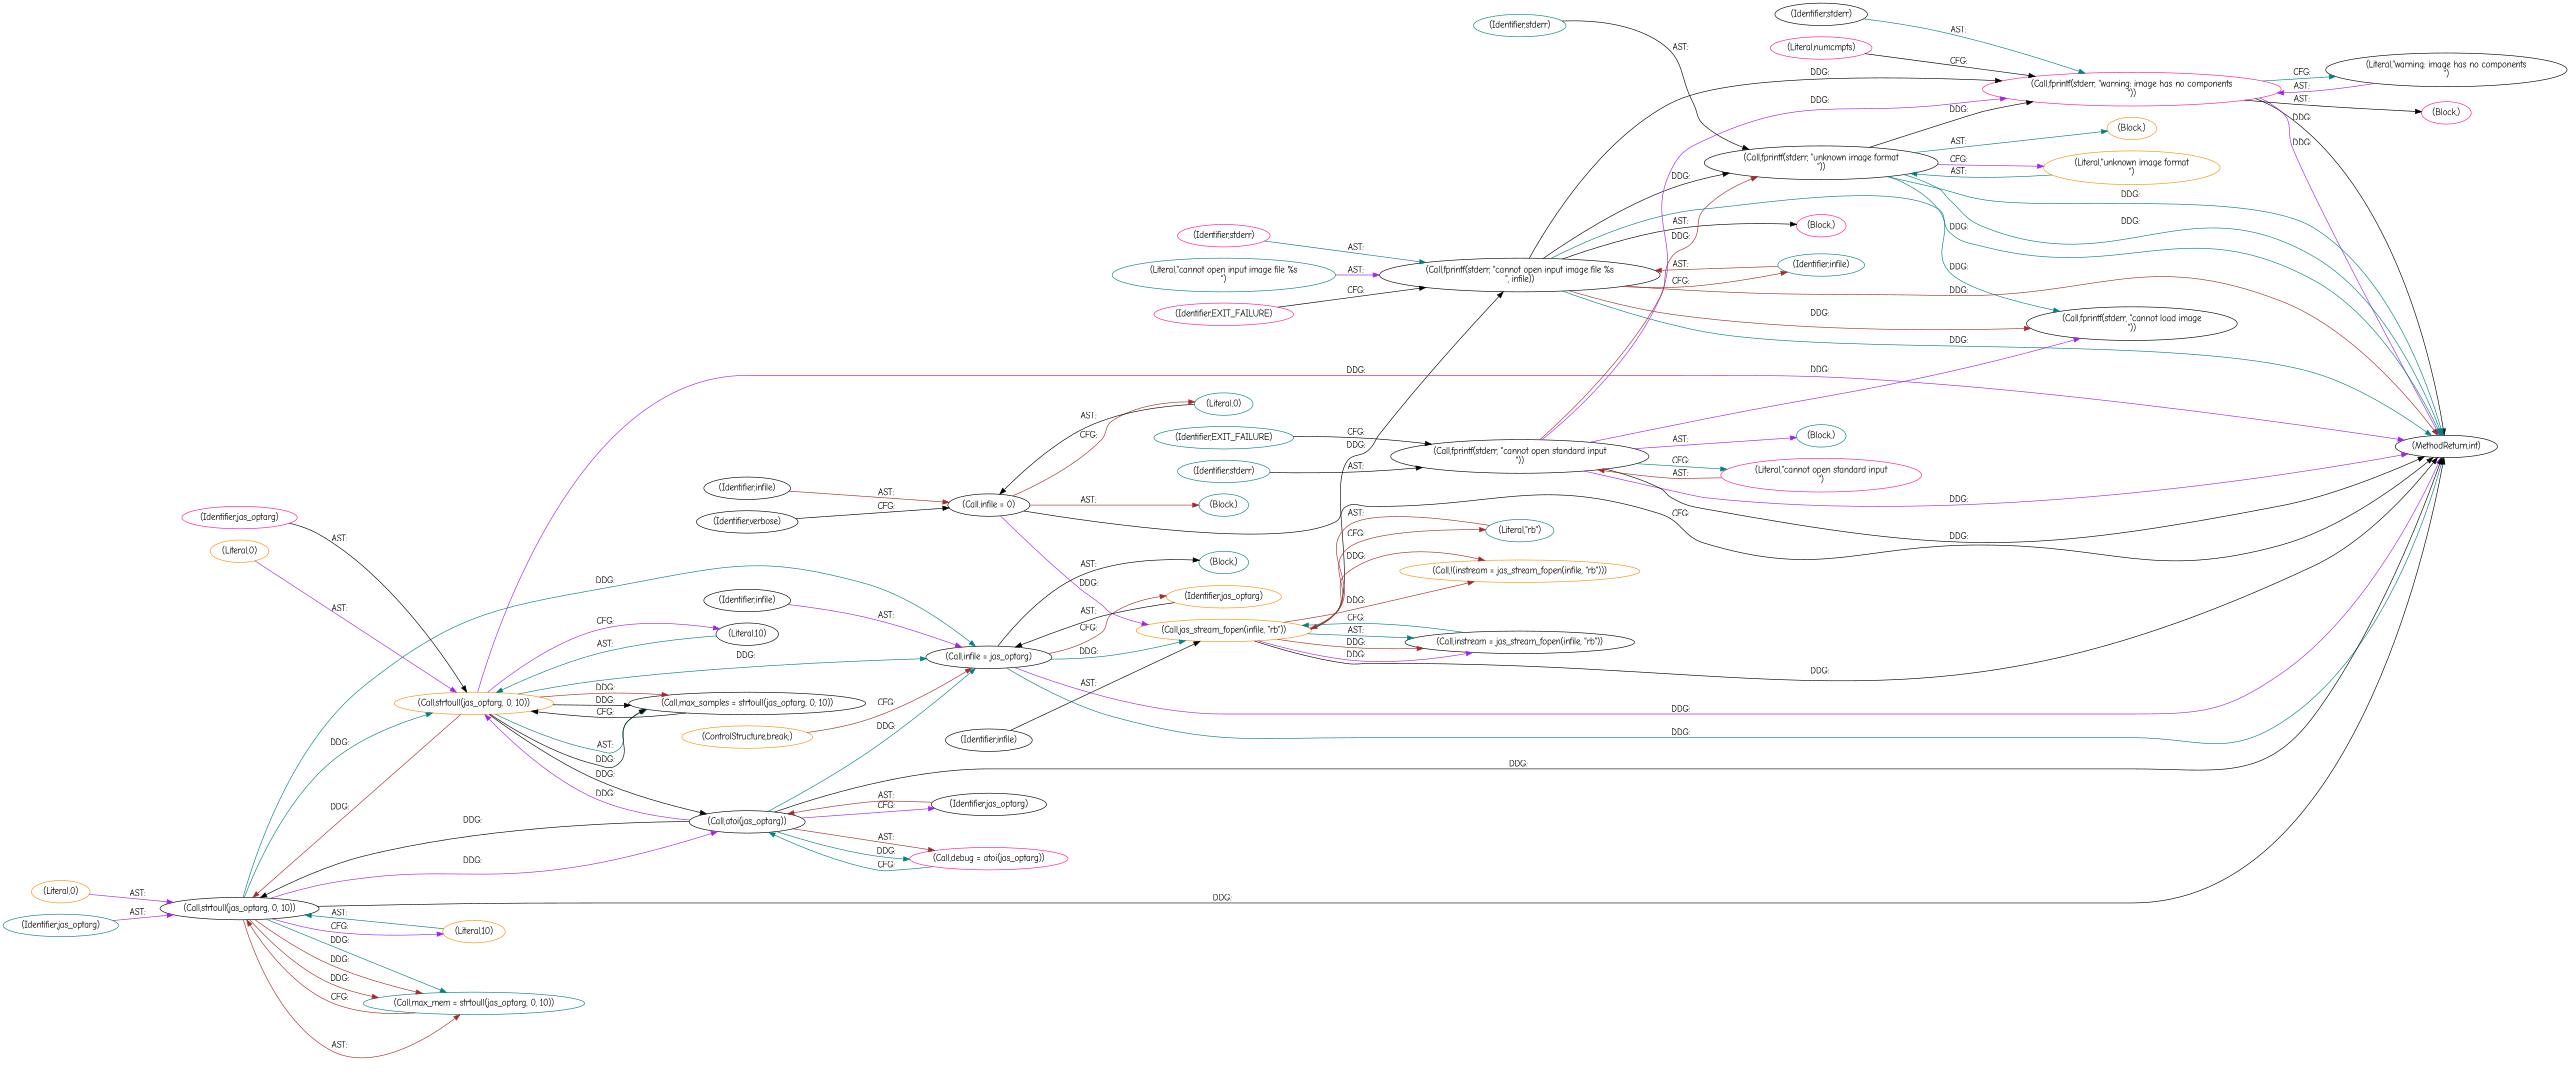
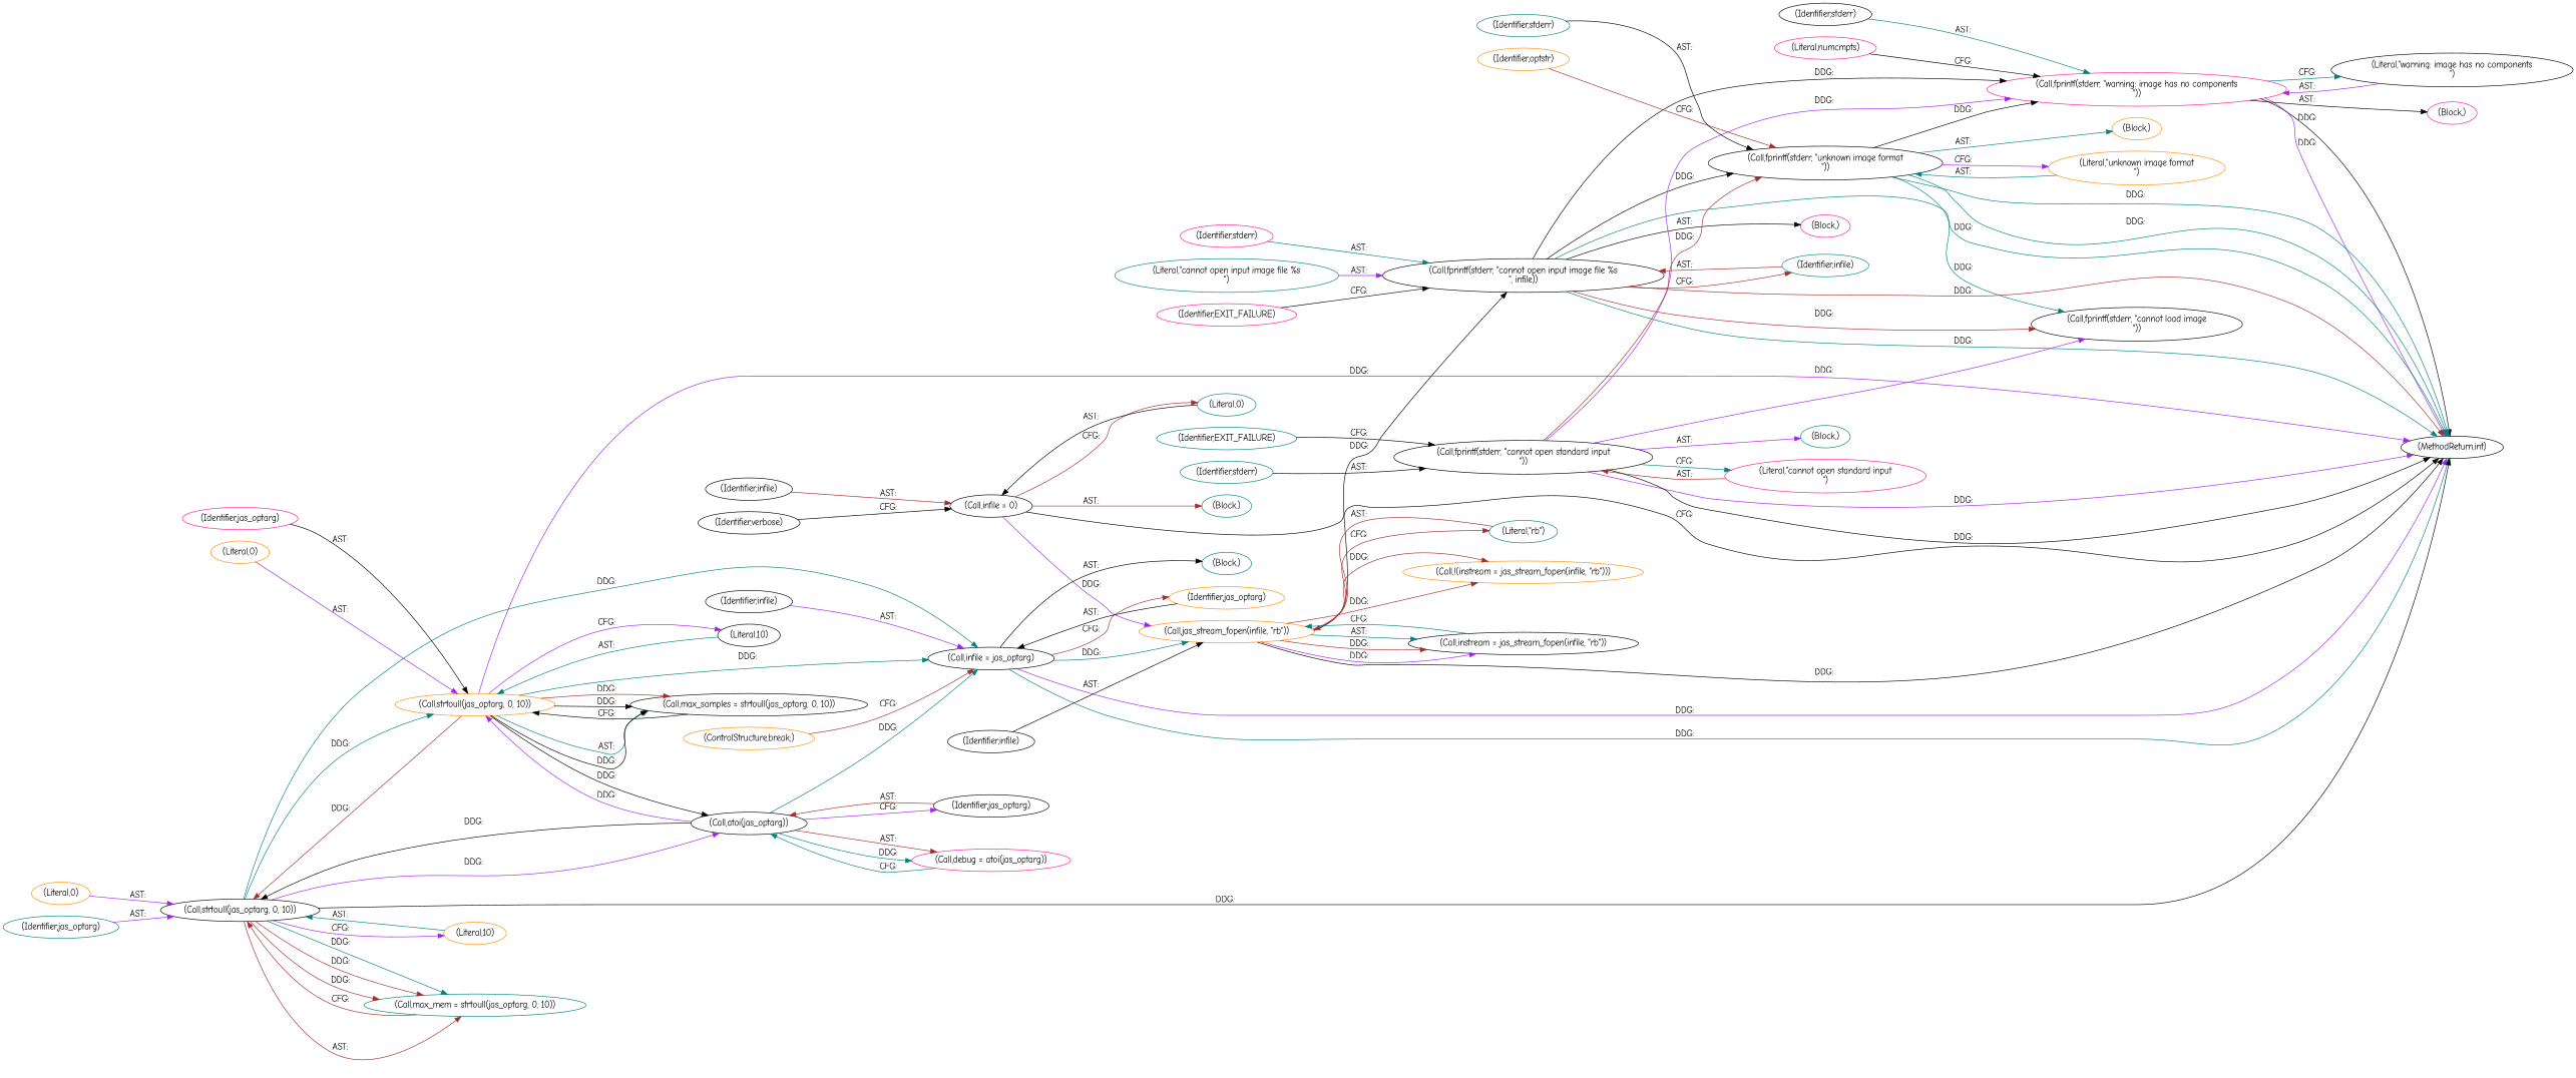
  digraph {
    fontname="Comic Neue"
    rankdir=LR
    node [color=black fontname="Comic Neue"]
    edge [color=black fontname="Comic Neue"]
    n1 [color=deeppink label="(Call,fprintf(stderr, \"warning: image has no components\n\"))"]
    n2 [label="(Literal,\"warning: image has no components\n\")"]
    n3 [label="(MethodReturn,int)"]
    n4 [color=deeppink label="(Block,)"]
    n5 [label="(Call,fprintf(stderr, \"cannot open input image file %s\n\", infile))"]
    n6 [label="(Call,fprintf(stderr, \"unknown image format\n\"))"]
    n7 [color=deeppink label="(Block,)"]
    n8 [label="(Call,fprintf(stderr, \"cannot load image\n\"))"]
    n9 [color=teal label="(Identifier,infile)"]
    n10 [color=darkorange label="(Block,)"]
    n11 [color=darkorange label="(Literal,\"unknown image format\n\")"]
    n12 [color=darkorange label="(Call,jas_stream_fopen(infile, \"rb\"))"]
    n13 [color=teal label="(Literal,\"rb\")"]
    n14 [color=darkorange label="(Call,!(instream = jas_stream_fopen(infile, \"rb\")))"]
    n15 [label="(Call,instream = jas_stream_fopen(infile, \"rb\"))"]
    n16 [label="(Call,infile = 0)"]
    n17 [color=teal label="(Literal,0)"]
    n18 [color=teal label="(Block,)"]
    n19 [label="(Call,infile = jas_optarg)"]
    n20 [color=teal label="(Block,)"]
    n21 [color=darkorange label="(Identifier,jas_optarg)"]
    n22 [label="(Call,strtoull(jas_optarg, 0, 10))"]
    n23 [color=darkorange label="(Call,strtoull(jas_optarg, 0, 10))"]
    n24 [label="(Call,atoi(jas_optarg))"]
    n25 [color=darkorange label="(Literal,10)"]
    n26 [color=teal label="(Call,max_mem = strtoull(jas_optarg, 0, 10))"]
    n27 [label="(Call,max_samples = strtoull(jas_optarg, 0, 10))"]
    n28 [label="(Literal,10)"]
    n29 [color=deeppink label="(Call,debug = atoi(jas_optarg))"]
    n30 [label="(Identifier,jas_optarg)"]
    n31 [label="(Call,fprintf(stderr, \"cannot open standard input\n\"))"]
    n32 [color=teal label="(Block,)"]
    n33 [color=deeppink label="(Literal,\"cannot open standard input\n\")"]
    n34 [color=teal label="(Identifier,EXIT_FAILURE)"]
    n35 [color=deeppink label="(Identifier,stderr)"]
    n36 [label="(Identifier,infile)"]
    n37 [label="(Identifier,verbose)"]
    n38 [color=deeppink label="(Identifier,jas_optarg)"]
    n39 [label="(Identifier,infile)"]
    n40 [color=teal label="(Literal,\"cannot open input image file %s\n\")"]
+   n41 [color=darkorange label="(Identifier,optstr)"]
    n42 [color=teal label="(Identifier,stderr)"]
    n43 [color=darkorange label="(Literal,0)"]
    n44 [color=darkorange label="(Literal,0)"]
    n45 [color=darkorange label="(ControlStructure,break;)"]
    n46 [label="(Identifier,stderr)"]
    n47 [color=teal label="(Identifier,stderr)"]
    n48 [color=deeppink label="(Literal,numcmpts)"]
    n49 [color=teal label="(Identifier,jas_optarg)"]
    n50 [color=deeppink label="(Identifier,EXIT_FAILURE)"]
    n51 [label="(Identifier,infile)"]
    n1 -> n2 [color=teal label="CFG: "]
    n1 -> n3 [label="DDG: "]
    n1 -> n3 [color=purple label="DDG: "]
    n1 -> n4 [label="AST: "]
    n2 -> n1 [color=purple label="AST: "]
    n5 -> n1 [label="DDG: "]
    n5 -> n3 [color=teal label="DDG: "]
    n5 -> n3 [color=brown label="DDG: "]
    n5 -> n3 [color=teal label="DDG: "]
    n5 -> n6 [label="DDG: "]
    n5 -> n7 [label="AST: "]
    n5 -> n8 [color=brown label="DDG: "]
    n5 -> n9 [color=brown label="CFG: "]
    n6 -> n1 [label="DDG: "]
    n6 -> n3 [color=teal label="DDG: "]
    n6 -> n3 [color=teal label="DDG: "]
    n6 -> n8 [color=teal label="DDG: "]
    n6 -> n10 [color=teal label="AST: "]
    n6 -> n11 [color=purple label="CFG: "]
    n9 -> n5 [color=brown label="AST: "]
    n11 -> n6 [color=teal label="AST: "]
    n12 -> n3 [label="DDG: "]
    n12 -> n5 [label="DDG: "]
    n12 -> n13 [color=brown label="CFG: "]
    n12 -> n14 [color=brown label="DDG: "]
    n12 -> n14 [color=brown label="DDG: "]
    n12 -> n15 [color=teal label="AST: "]
    n12 -> n15 [color=brown label="DDG: "]
    n12 -> n15 [color=purple label="DDG: "]
    n13 -> n12 [color=brown label="AST: "]
    n15 -> n12 [color=teal label="CFG: "]
    n16 -> n3 [label="CFG: "]
    n16 -> n12 [color=purple label="DDG: "]
    n16 -> n17 [color=brown label="CFG: "]
    n16 -> n18 [color=brown label="AST: "]
    n17 -> n16 [label="AST: "]
    n19 -> n3 [color=purple label="DDG: "]
    n19 -> n3 [color=teal label="DDG: "]
    n19 -> n12 [color=teal label="DDG: "]
    n19 -> n20 [label="AST: "]
    n19 -> n21 [color=brown label="CFG: "]
    n21 -> n19 [label="AST: "]
    n22 -> n3 [label="DDG: "]
    n22 -> n19 [color=teal label="DDG: "]
    n22 -> n23 [color=teal label="DDG: "]
    n22 -> n24 [color=purple label="DDG: "]
    n22 -> n25 [color=purple label="CFG: "]
    n22 -> n26 [color=brown label="AST: "]
    n22 -> n26 [color=teal label="DDG: "]
    n22 -> n26 [color=brown label="DDG: "]
    n22 -> n26 [color=brown label="DDG: "]
    n23 -> n3 [color=purple label="DDG: "]
    n23 -> n19 [color=teal label="DDG: "]
    n23 -> n22 [color=brown label="DDG: "]
    n23 -> n24 [label="DDG: "]
    n23 -> n27 [color=teal label="AST: "]
    n23 -> n27 [label="DDG: "]
    n23 -> n27 [color=brown label="DDG: "]
    n23 -> n27 [label="DDG: "]
    n23 -> n28 [color=purple label="CFG: "]
-   n24 -> n3 [label="DDG: "]
    n24 -> n19 [color=teal label="DDG: "]
    n24 -> n22 [label="DDG: "]
    n24 -> n23 [color=purple label="DDG: "]
    n24 -> n29 [color=brown label="AST: "]
    n24 -> n29 [color=teal label="DDG: "]
    n24 -> n30 [color=purple label="CFG: "]
    n25 -> n22 [color=teal label="AST: "]
    n26 -> n22 [color=brown label="CFG: "]
    n27 -> n23 [label="CFG: "]
    n28 -> n23 [color=teal label="AST: "]
    n29 -> n24 [color=teal label="CFG: "]
    n30 -> n24 [color=brown label="AST: "]
    n31 -> n1 [color=purple label="DDG: "]
    n31 -> n3 [color=purple label="DDG: "]
    n31 -> n3 [label="DDG: "]
    n31 -> n6 [color=brown label="DDG: "]
    n31 -> n8 [color=purple label="DDG: "]
    n31 -> n32 [color=purple label="AST: "]
    n31 -> n33 [color=teal label="CFG: "]
    n33 -> n31 [color=brown label="AST: "]
    n34 -> n31 [label="CFG: "]
    n35 -> n5 [color=teal label="AST: "]
    n36 -> n12 [label="AST: "]
    n37 -> n16 [label="CFG: "]
    n38 -> n23 [label="AST: "]
    n39 -> n16 [color=brown label="AST: "]
    n40 -> n5 [color=purple label="AST: "]
+   n41 -> n6 [color=brown label="CFG: "]
    n42 -> n31 [label="AST: "]
    n43 -> n22 [color=purple label="AST: "]
    n44 -> n23 [color=purple label="AST: "]
    n45 -> n19 [color=brown label="CFG: "]
    n46 -> n1 [color=teal label="AST: "]
    n47 -> n6 [label="AST: "]
    n48 -> n1 [label="CFG: "]
    n49 -> n22 [color=purple label="AST: "]
    n50 -> n5 [label="CFG: "]
    n51 -> n19 [color=purple label="AST: "]
  }
